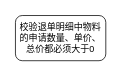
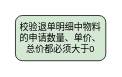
  <mxCell id="0" />
  <mxCell id="1" parent="0" />
- <mxCell id="2" value="校验退单明细中物料的申请数量、单价、总价都必须大于0" style="rounded=1;whiteSpace=wrap;html=1;" vertex="1" parent="1"><mxGeometry y="20" width="120" height="60" as="geometry" x="20" /></mxCell>
+ <mxCell id="2" value="校验退单明细中物料的申请数量、单价、总价都必须大于0" style="rounded=1;whiteSpace=wrap;html=1;fillColor=#d5e8d4;" vertex="1" parent="1"><mxGeometry y="20" width="120" height="60" as="geometry" x="20" /></mxCell>
